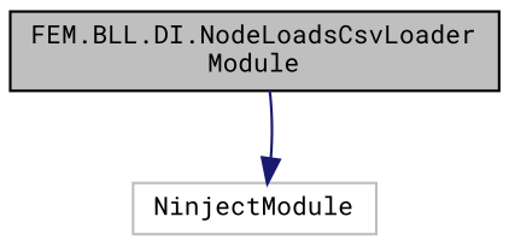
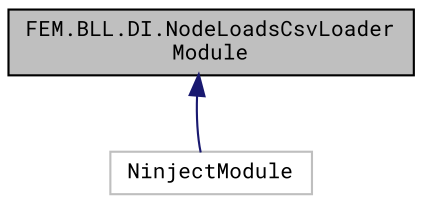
  digraph {
    fontname="Roboto Mono"
    node [fontname="Roboto Mono" fontsize=10 shape=record style=filled]
    n1 [color=black fillcolor=grey75 fontcolor=black height=0.2 label="FEM.BLL.DI.NodeLoadsCsvLoader\lModule" width=0.4]
    n2 [color=grey75 fillcolor=white height=0.2 label=NinjectModule width=0.4]
-   n2 -> n1 [color=midnightblue dir=back fontname="Roboto Mono" fontsize=10 labelfontname=Helvetica labelfontsize=10 style=solid]
+   n1 -> n2 [color=midnightblue dir=back fontname="Roboto Mono" fontsize=10 labelfontname=Helvetica labelfontsize=10 style=solid]
  }
